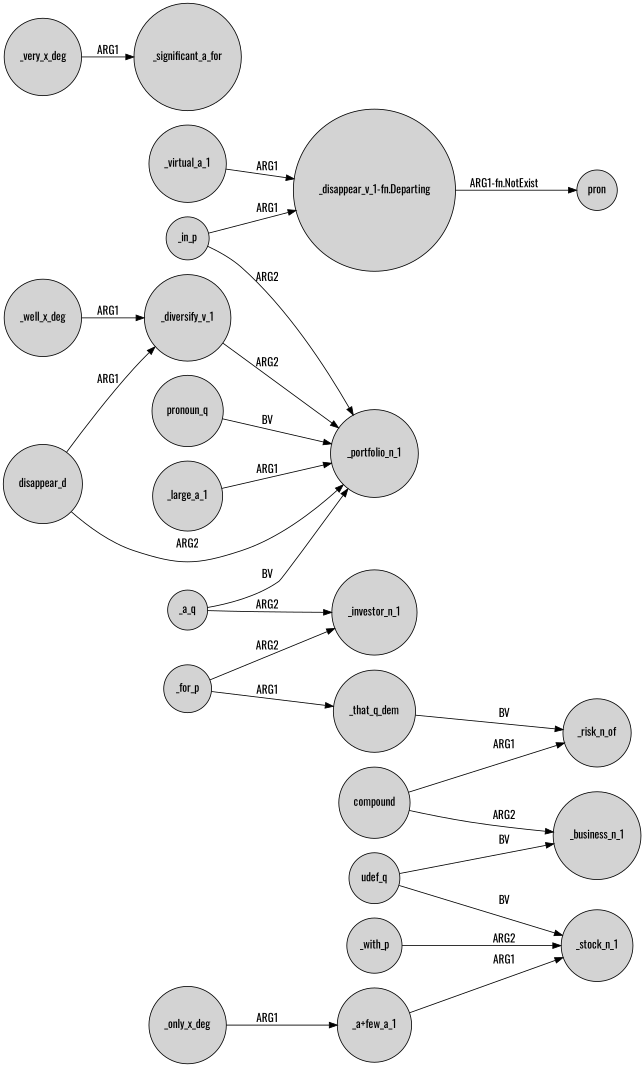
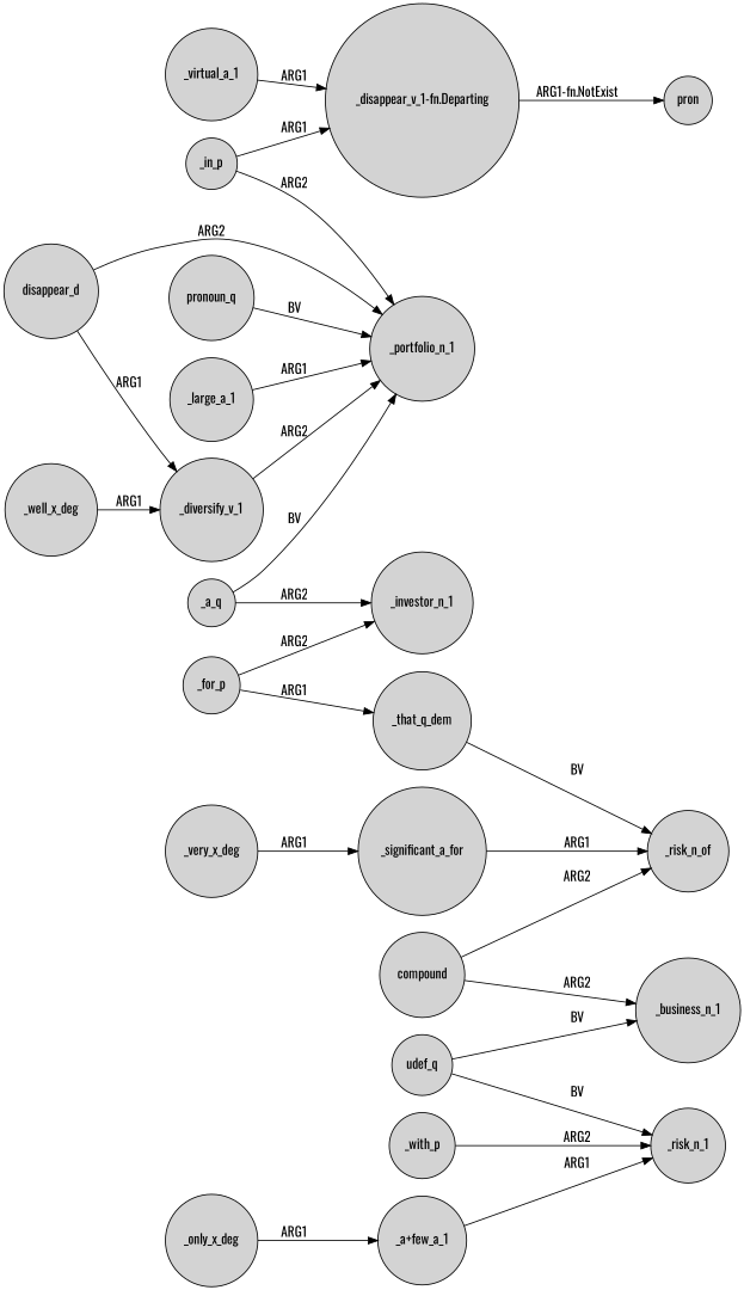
  digraph {
    fontname=Oswald
    rankdir=LR
    node [fontname=Oswald shape=circle style=filled]
    edge [fontname=Oswald]
    _for_p
    _investor_n_1
    _that_q_dem
    _significant_a_for
    _risk_n_of
    compound
    _business_n_1
    _with_p
-   _stock_n_1
+   _stock_n_1 [label=_risk_n_1]
    _virtual_a_1
    "_disappear_v_1-fn.Departing"
    pron
    _in_p
    _portfolio_n_1
    _very_x_deg
    pronoun_q
    udef_q
    _large_a_1
    _well_x_deg
    _diversify_v_1
    "_a+few_a_1"
    n22 [label=disappear_d]
    _a_q
    _only_x_deg
    _for_p -> _investor_n_1 [label=ARG2]
    _for_p -> _that_q_dem [label=ARG1]
    _that_q_dem -> _risk_n_of [label=BV]
-   compound -> _risk_n_of [label=ARG1]
+   _significant_a_for -> _risk_n_of [label=ARG1]
+   compound -> _risk_n_of [label=ARG2]
    compound -> _business_n_1 [label=ARG2]
    _with_p -> _stock_n_1 [label=ARG2]
    _virtual_a_1 -> "_disappear_v_1-fn.Departing" [label=ARG1]
    "_disappear_v_1-fn.Departing" -> pron [label="ARG1-fn.NotExist"]
    _in_p -> "_disappear_v_1-fn.Departing" [label=ARG1]
    _in_p -> _portfolio_n_1 [label=ARG2]
    _very_x_deg -> _significant_a_for [label=ARG1]
    pronoun_q -> _portfolio_n_1 [label=BV]
    udef_q -> _business_n_1 [label=BV]
    udef_q -> _stock_n_1 [label=BV]
    _large_a_1 -> _portfolio_n_1 [label=ARG1]
    _well_x_deg -> _diversify_v_1 [label=ARG1]
    _diversify_v_1 -> _portfolio_n_1 [label=ARG2]
    "_a+few_a_1" -> _stock_n_1 [label=ARG1]
    n22 -> _portfolio_n_1 [label=ARG2]
    n22 -> _diversify_v_1 [label=ARG1]
    _a_q -> _investor_n_1 [label=ARG2]
    _a_q -> _portfolio_n_1 [label=BV]
    _only_x_deg -> "_a+few_a_1" [label=ARG1]
  }
